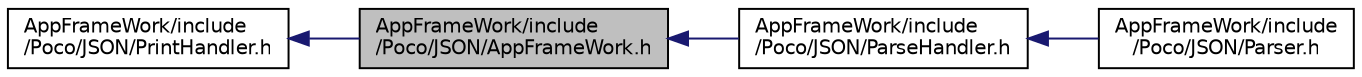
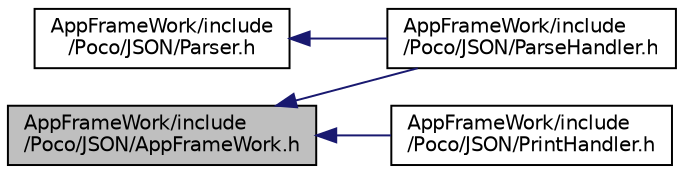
  digraph {
    rankdir=LR
    node [color=black fillcolor=white fontname=Helvetica fontsize=10 shape=record style=filled]
    edge [color=midnightblue dir=back fontname=Helvetica fontsize=10 labelfontname=Helvetica labelfontsize=10 style=solid]
    n1 [fillcolor=grey75 fontcolor=black height=0.2 label="AppFrameWork/include\l/Poco/JSON/AppFrameWork.h" width=0.4]
    n2 [height=0.2 label="AppFrameWork/include\l/Poco/JSON/ParseHandler.h" width=0.4]
    n3 [height=0.2 label="AppFrameWork/include\l/Poco/JSON/PrintHandler.h" width=0.4]
    n4 [height=0.2 label="AppFrameWork/include\l/Poco/JSON/Parser.h" width=0.4]
    n1 -> n2
-   n3 -> n1
-   n2 -> n4
+   n1 -> n3
+   n4 -> n2
  }
